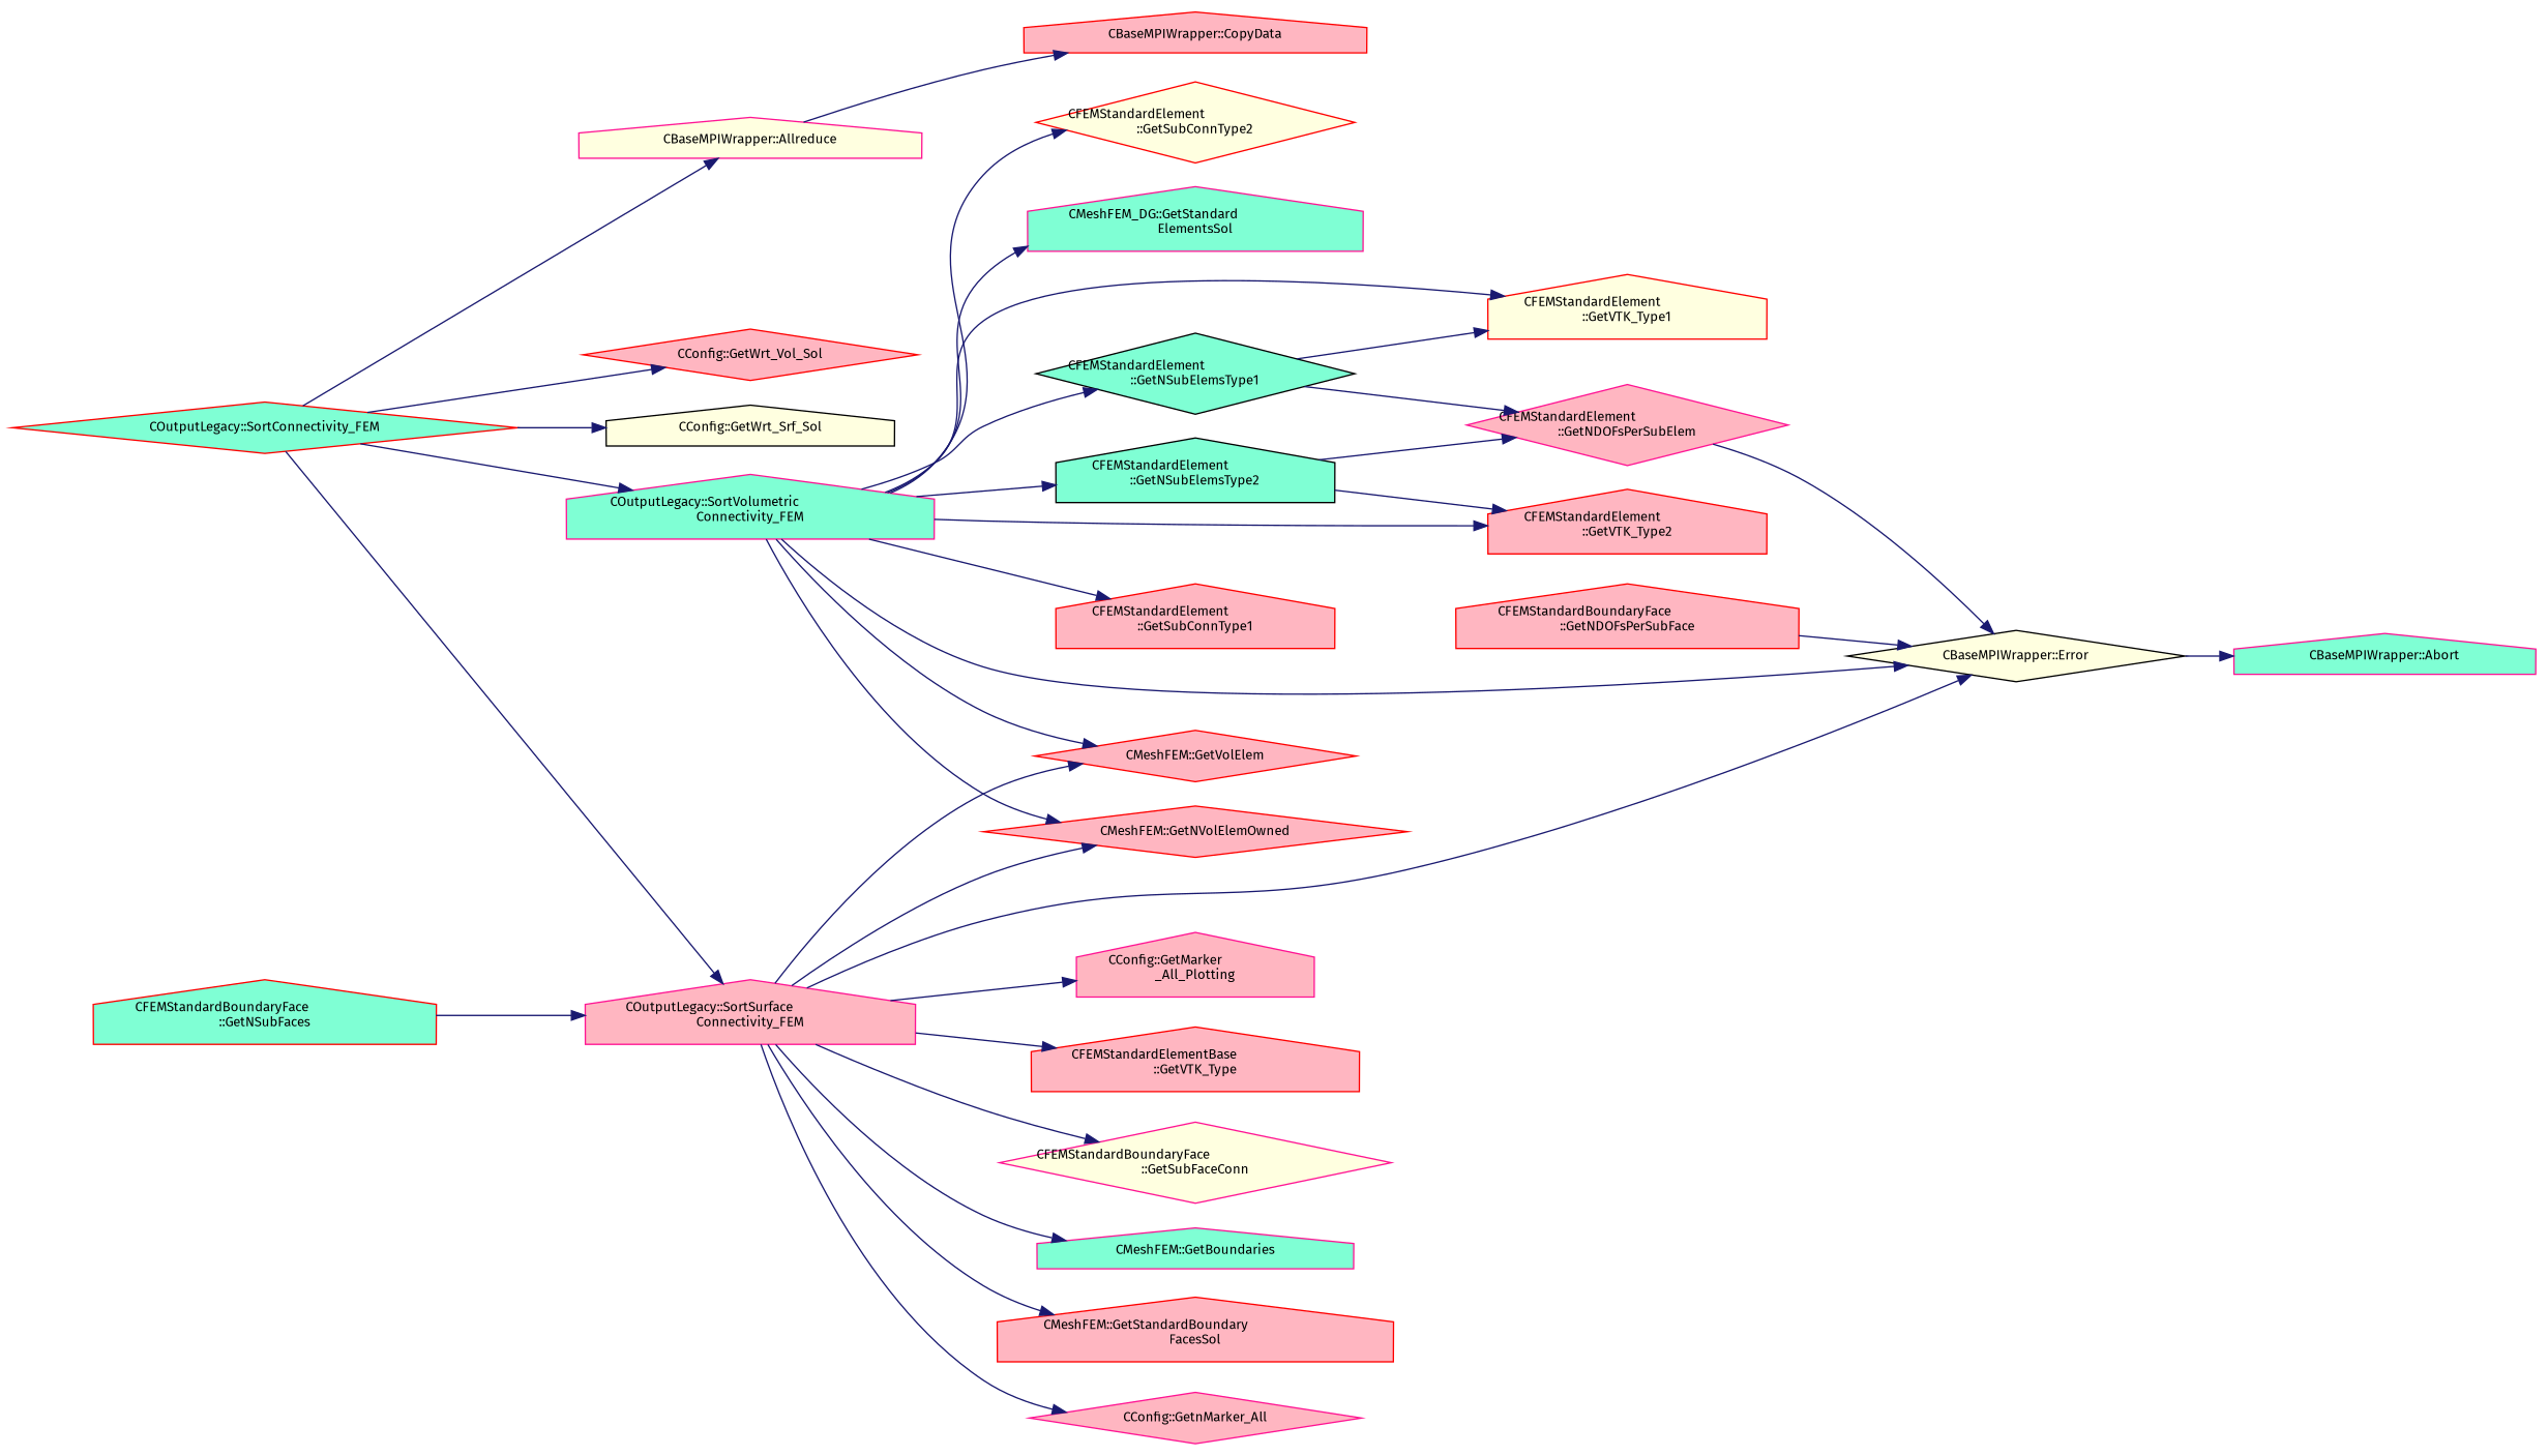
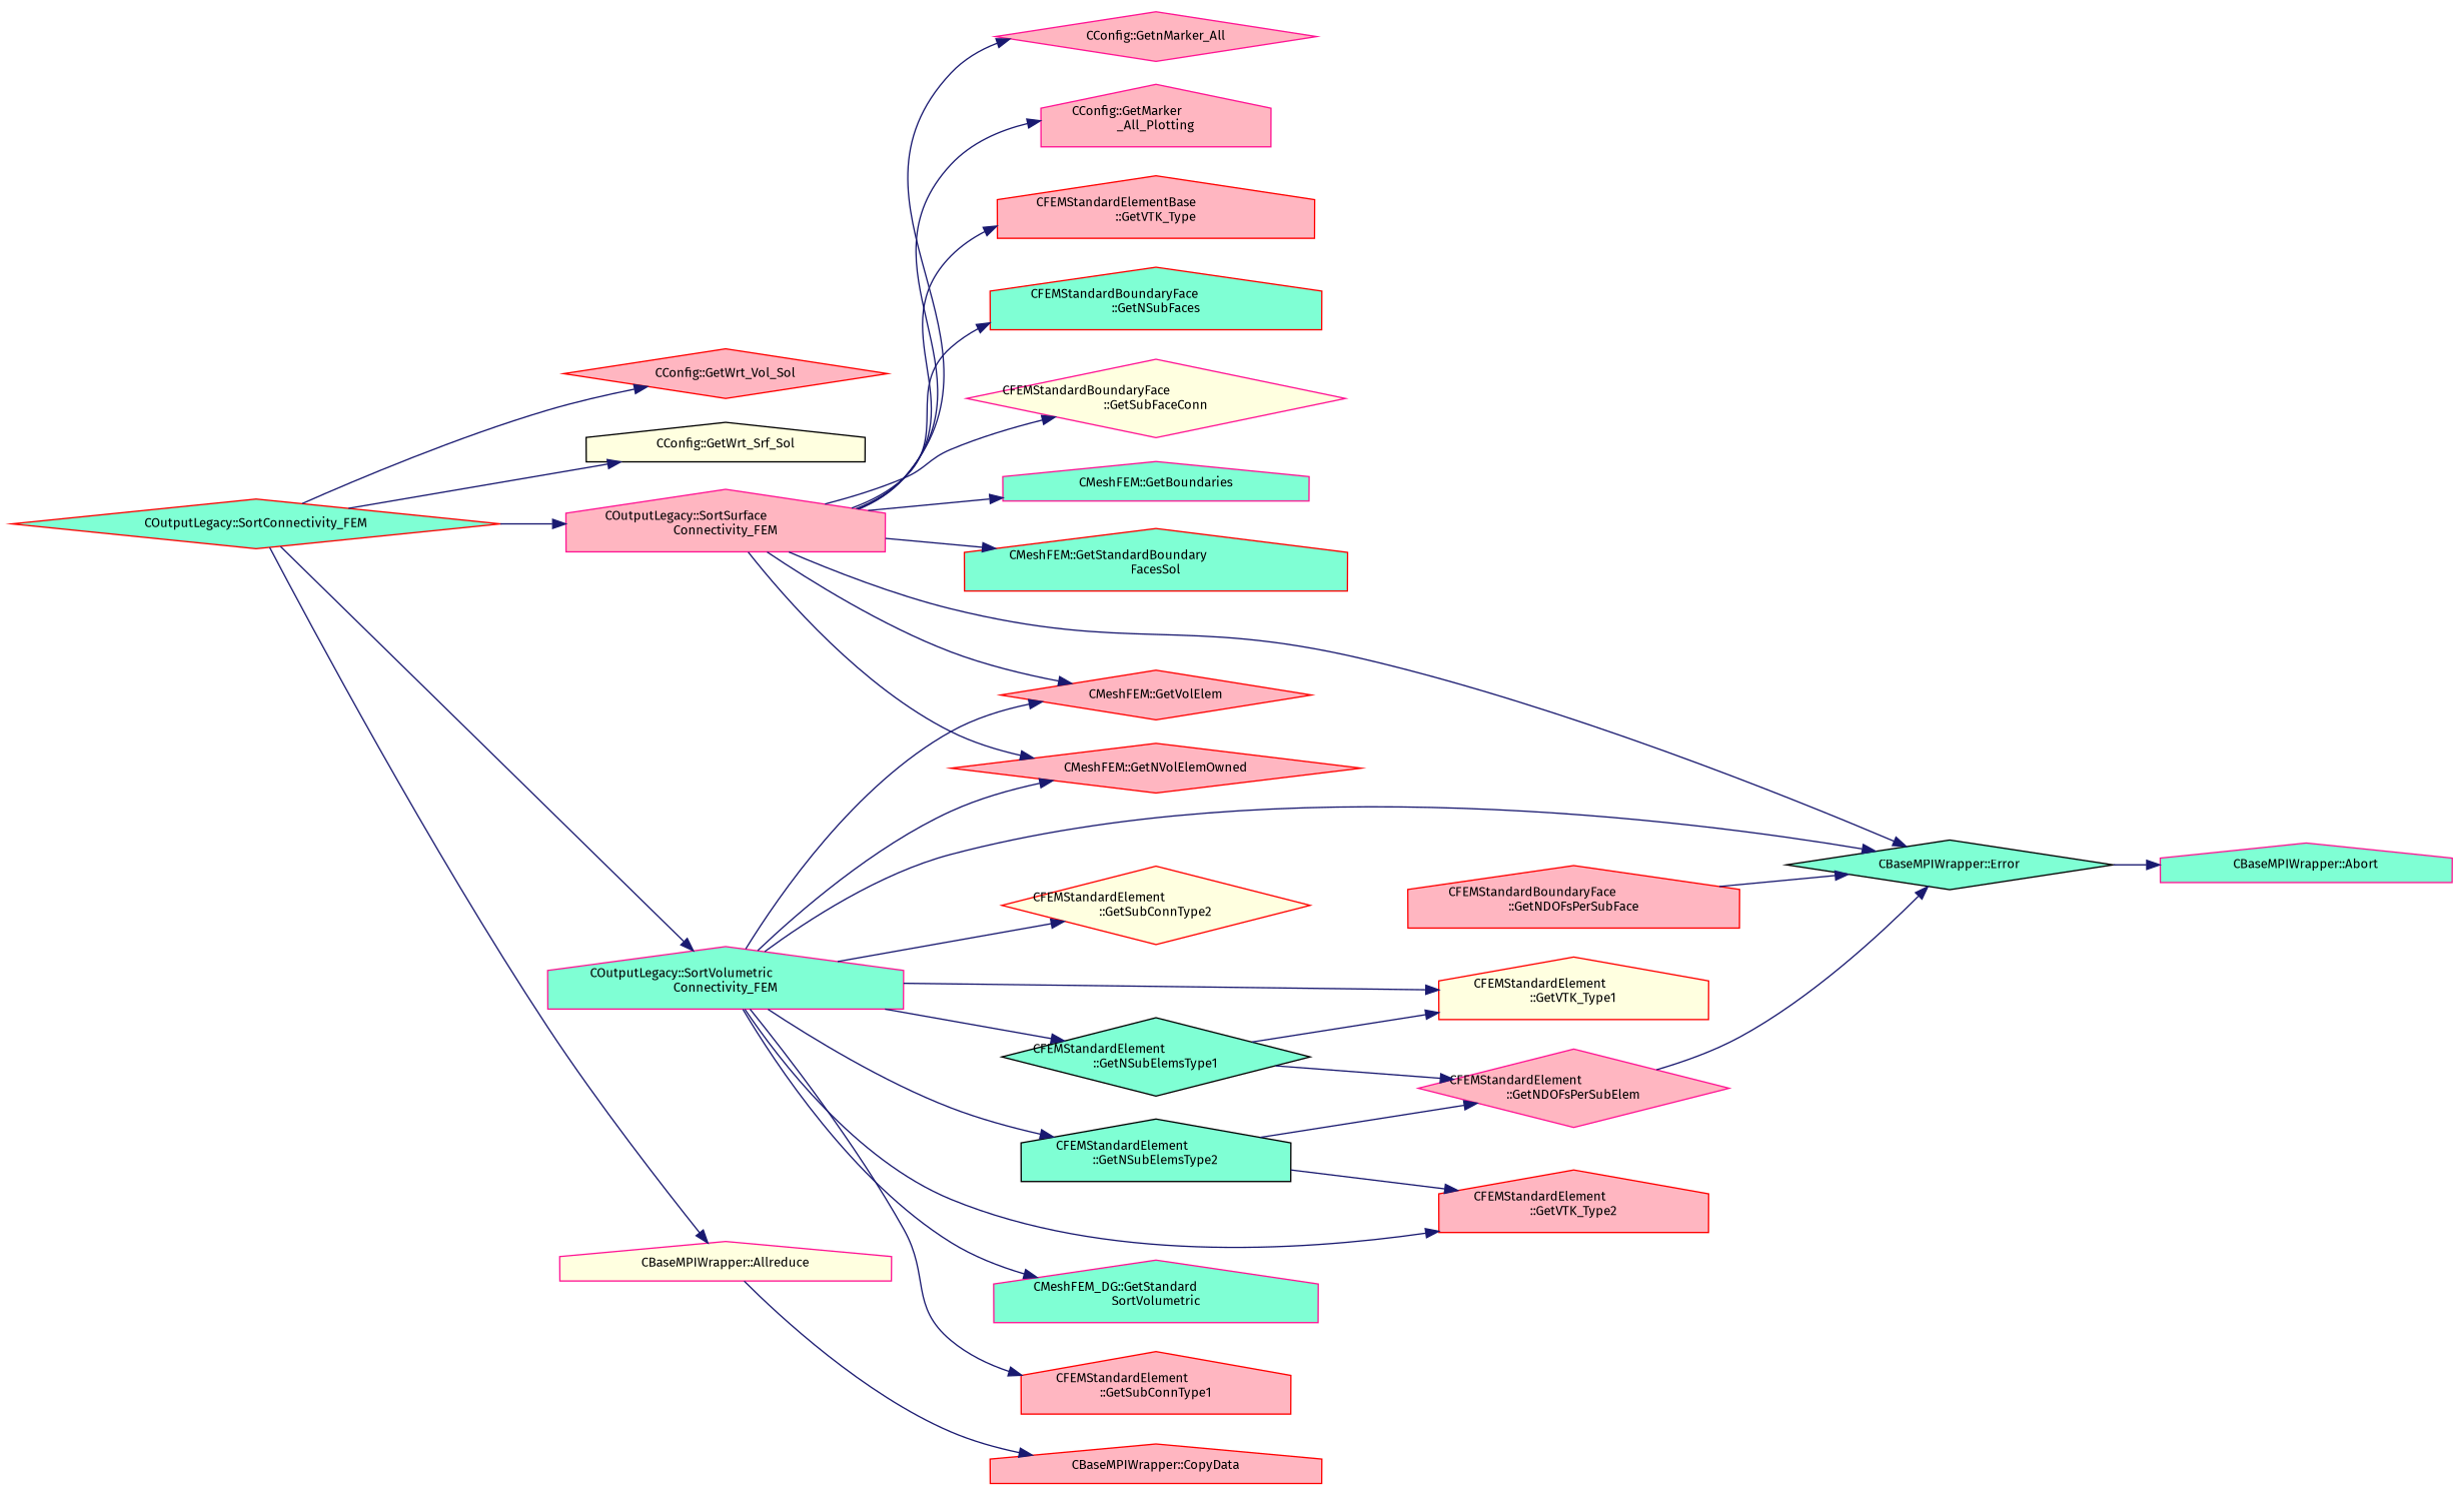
  digraph {
    fontname="Fira Sans"
    rankdir=LR
    node [color=red fillcolor=lightpink fontname="Fira Sans" fontsize=10 shape=house style=filled]
    edge [color=midnightblue fontname="Fira Sans" fontsize=10 labelfontname=Helvetica labelfontsize=10 style=solid]
    n1 [fillcolor=aquamarine fontcolor=black height=0.2 label="COutputLegacy::SortConnectivity_FEM" shape=diamond width=0.4]
    n2 [height=0.2 label="CConfig::GetWrt_Vol_Sol" shape=diamond width=0.4]
    n3 [color=black fillcolor=lightyellow height=0.2 label="CConfig::GetWrt_Srf_Sol" width=0.4]
    n4 [color=deeppink fillcolor=aquamarine height=0.2 label="COutputLegacy::SortVolumetric\lConnectivity_FEM" width=0.4]
    n5 [color=deeppink height=0.2 label="COutputLegacy::SortSurface\lConnectivity_FEM" width=0.4]
    n6 [color=deeppink fillcolor=lightyellow height=0.2 label="CBaseMPIWrapper::Allreduce" width=0.4]
-   n7 [color=black fillcolor=lightyellow height=0.2 label="CBaseMPIWrapper::Error" shape=diamond width=0.4]
+   n7 [color=black fillcolor=aquamarine height=0.2 label="CBaseMPIWrapper::Error" shape=diamond width=0.4]
    n8 [height=0.2 label="CMeshFEM::GetNVolElemOwned" shape=diamond width=0.4]
    n9 [height=0.2 label="CMeshFEM::GetVolElem" shape=diamond width=0.4]
-   n10 [color=deeppink fillcolor=aquamarine height=0.2 label="CMeshFEM_DG::GetStandard\lElementsSol" width=0.4]
+   n10 [color=deeppink fillcolor=aquamarine height=0.2 label="CMeshFEM_DG::GetStandard\lSortVolumetric" width=0.4]
    n11 [fillcolor=lightyellow height=0.2 label="CFEMStandardElement\l::GetVTK_Type1" width=0.4]
    n12 [height=0.2 label="CFEMStandardElement\l::GetVTK_Type2" width=0.4]
    n13 [color=black fillcolor=aquamarine height=0.2 label="CFEMStandardElement\l::GetNSubElemsType1" shape=diamond width=0.4]
    n14 [color=black fillcolor=aquamarine height=0.2 label="CFEMStandardElement\l::GetNSubElemsType2" width=0.4]
    n15 [height=0.2 label="CFEMStandardElement\l::GetSubConnType1" width=0.4]
    n16 [fillcolor=lightyellow height=0.2 label="CFEMStandardElement\l::GetSubConnType2" shape=diamond width=0.4]
    n17 [color=deeppink fillcolor=aquamarine height=0.2 label="CMeshFEM::GetBoundaries" width=0.4]
-   n18 [height=0.2 label="CMeshFEM::GetStandardBoundary\lFacesSol" width=0.4]
+   n18 [fillcolor=aquamarine height=0.2 label="CMeshFEM::GetStandardBoundary\lFacesSol" width=0.4]
    n19 [color=deeppink height=0.2 label="CConfig::GetnMarker_All" shape=diamond width=0.4]
    n20 [color=deeppink height=0.2 label="CConfig::GetMarker\l_All_Plotting" width=0.4]
    n21 [height=0.2 label="CFEMStandardElementBase\l::GetVTK_Type" width=0.4]
    n22 [fillcolor=aquamarine height=0.2 label="CFEMStandardBoundaryFace\l::GetNSubFaces" width=0.4]
    n23 [color=deeppink fillcolor=lightyellow height=0.2 label="CFEMStandardBoundaryFace\l::GetSubFaceConn" shape=diamond width=0.4]
    n24 [height=0.2 label="CBaseMPIWrapper::CopyData" width=0.4]
    n25 [color=deeppink fillcolor=aquamarine height=0.2 label="CBaseMPIWrapper::Abort" width=0.4]
    n26 [color=deeppink height=0.2 label="CFEMStandardElement\l::GetNDOFsPerSubElem" shape=diamond width=0.4]
    n27 [height=0.2 label="CFEMStandardBoundaryFace\l::GetNDOFsPerSubFace" width=0.4]
    n1 -> n2
    n1 -> n3
    n1 -> n4
    n1 -> n5
    n1 -> n6
    n4 -> n7
    n4 -> n8
    n4 -> n9
    n4 -> n10
    n4 -> n11
    n4 -> n12
    n4 -> n13
    n4 -> n14
    n4 -> n15
    n4 -> n16
    n5 -> n7
    n5 -> n8
    n5 -> n9
    n5 -> n17
    n5 -> n18
    n5 -> n19
    n5 -> n20
    n5 -> n21
-   n22 -> n5
+   n5 -> n22
    n5 -> n23
    n6 -> n24
    n7 -> n25
    n13 -> n11
    n13 -> n26
    n14 -> n12
    n14 -> n26
    n26 -> n7
    n27 -> n7
  }
